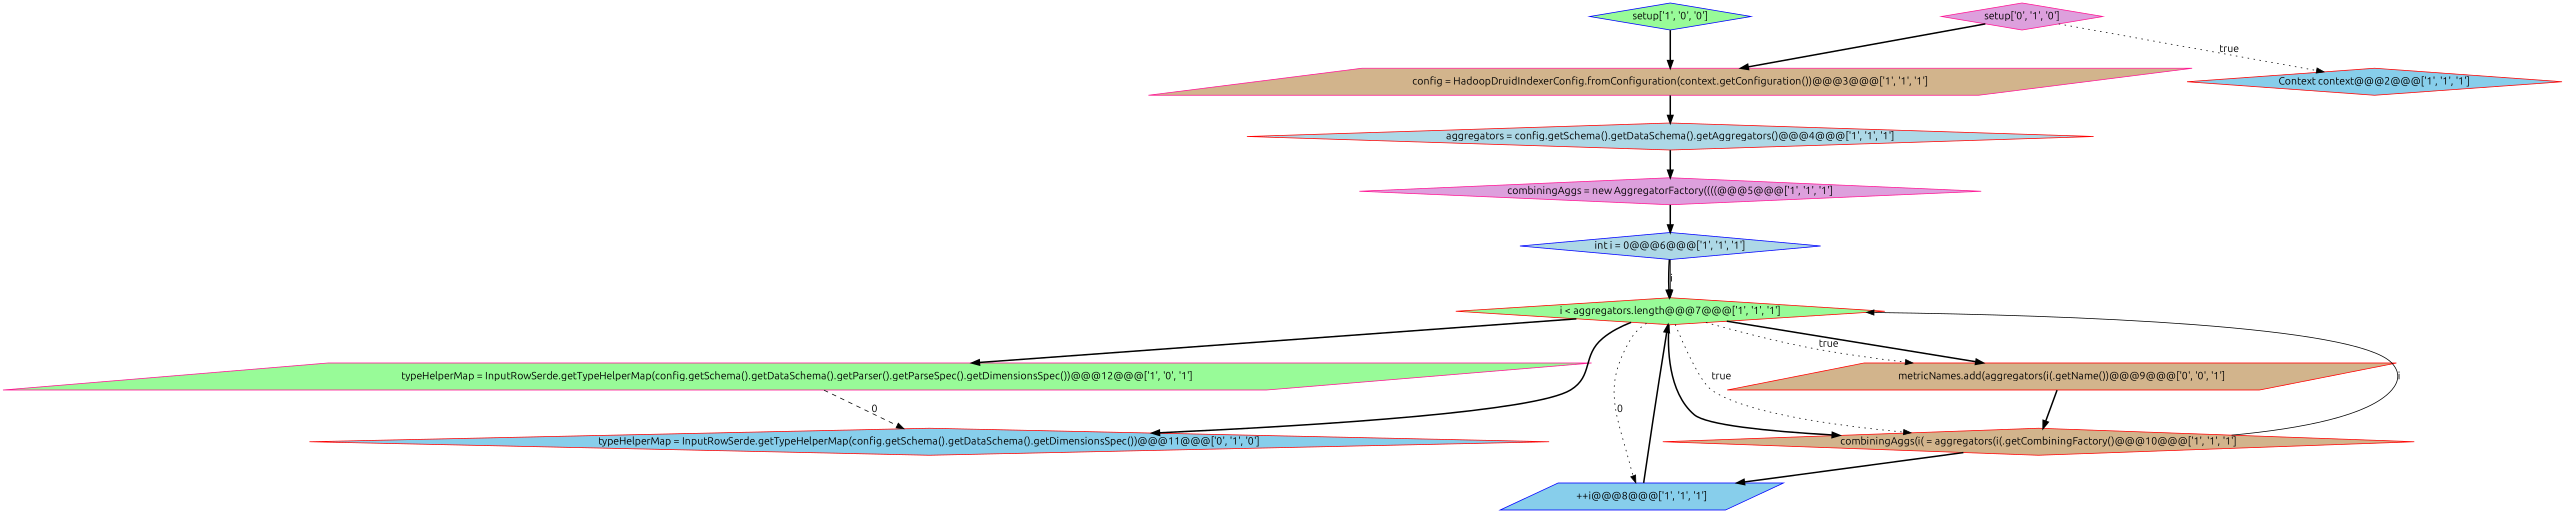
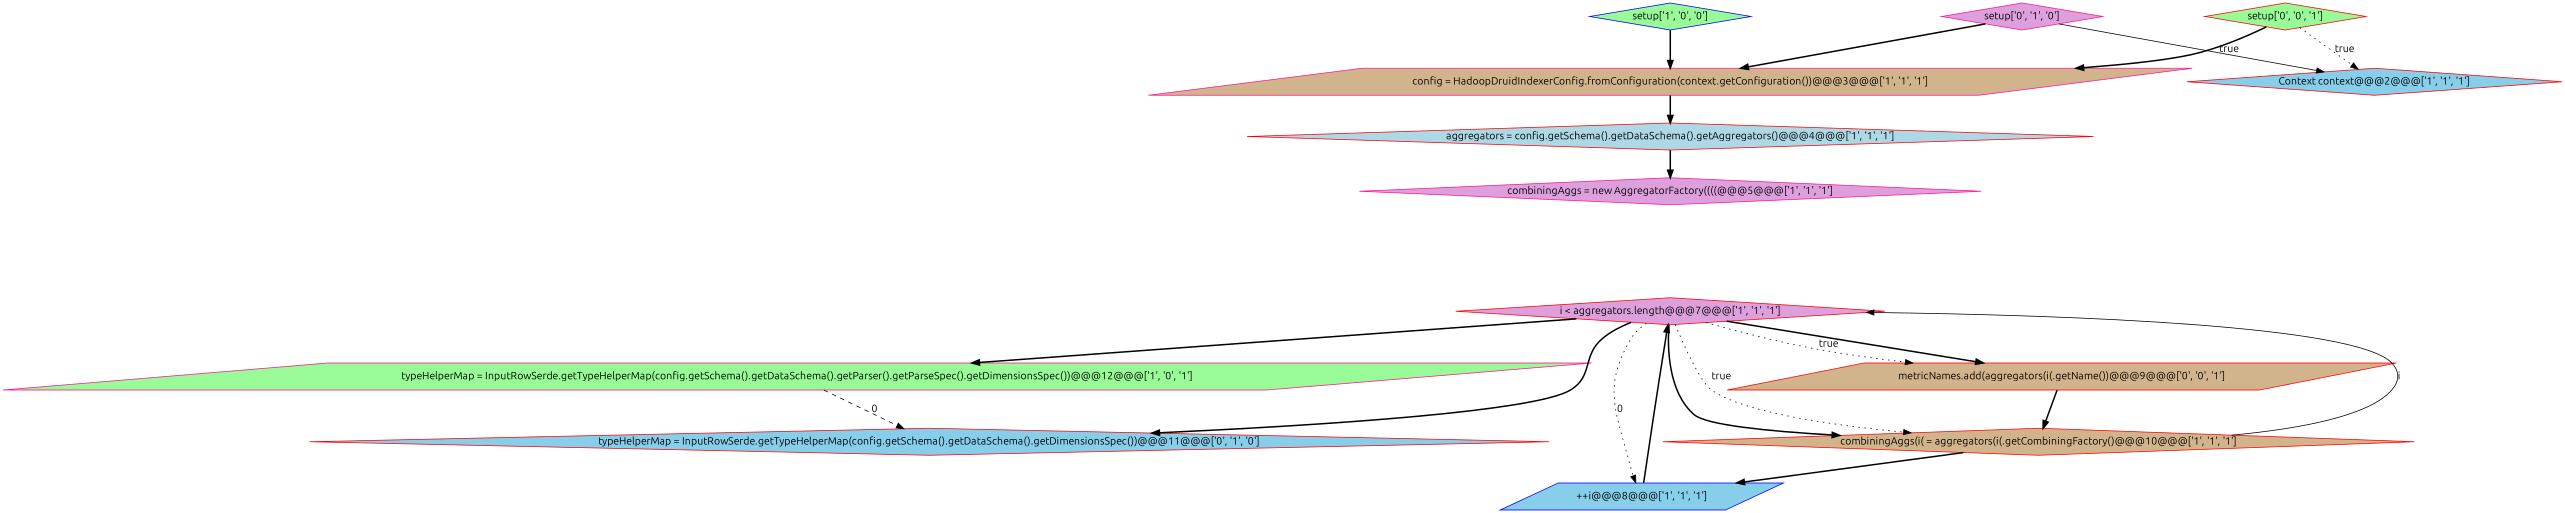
  digraph {
    fontname=Ubuntu
    node [color=red fillcolor=skyblue fontname=Ubuntu shape=diamond style=filled]
    edge [fontname=Ubuntu style=bold]
    n1 [label="typeHelperMap = InputRowSerde.getTypeHelperMap(config.getSchema().getDataSchema().getDimensionsSpec())@@@11@@@['0', '1', '0']"]
    n2 [color=deeppink fillcolor=plum label="setup['0', '1', '0']"]
    n3 [color=deeppink fillcolor=tan label="config = HadoopDruidIndexerConfig.fromConfiguration(context.getConfiguration())@@@3@@@['1', '1', '1']" shape=parallelogram]
    n4 [label="Context context@@@2@@@['1', '1', '1']"]
    n5 [fillcolor=lightblue label="aggregators = config.getSchema().getDataSchema().getAggregators()@@@4@@@['1', '1', '1']"]
    n6 [color=deeppink fillcolor=plum label="combiningAggs = new AggregatorFactory((((@@@5@@@['1', '1', '1']"]
-   n7 [color=blue fillcolor=lightblue label="int i = 0@@@6@@@['1', '1', '1']"]
    n8 [color=deeppink fillcolor=palegreen label="typeHelperMap = InputRowSerde.getTypeHelperMap(config.getSchema().getDataSchema().getParser().getParseSpec().getDimensionsSpec())@@@12@@@['1', '0', '1']" shape=parallelogram]
    n9 [color=blue fillcolor=palegreen label="setup['1', '0', '0']"]
-   n10 [fillcolor=palegreen label="i < aggregators.length@@@7@@@['1', '1', '1']"]
+   n10 [fillcolor=plum label="i < aggregators.length@@@7@@@['1', '1', '1']"]
    n11 [fillcolor=tan label="metricNames.add(aggregators(i(.getName())@@@9@@@['0', '0', '1']" shape=parallelogram]
    n12 [color=blue label="++i@@@8@@@['1', '1', '1']" shape=parallelogram]
    n13 [fillcolor=tan label="combiningAggs(i( = aggregators(i(.getCombiningFactory()@@@10@@@['1', '1', '1']"]
+   n14 [fillcolor=palegreen label="setup['0', '0', '1']"]
    n2 -> n3
-   n2 -> n4 [label=true style=dotted]
+   n2 -> n4 [label=true style=solid]
    n3 -> n5
    n5 -> n6
-   n6 -> n7
-   n7 -> n10
-   n7 -> n10 [label=i style=solid]
    n8 -> n1 [label=0 style=dashed]
    n9 -> n3
    n10 -> n1
    n10 -> n8
    n10 -> n11
    n10 -> n11 [label=true style=dotted]
    n10 -> n12 [label=0 style=dotted]
    n10 -> n13
    n10 -> n13 [label=true style=dotted]
    n11 -> n13
    n12 -> n10
    n13 -> n10 [label=i style=solid]
    n13 -> n12
+   n14 -> n3
+   n14 -> n4 [label=true style=dotted]
  }
